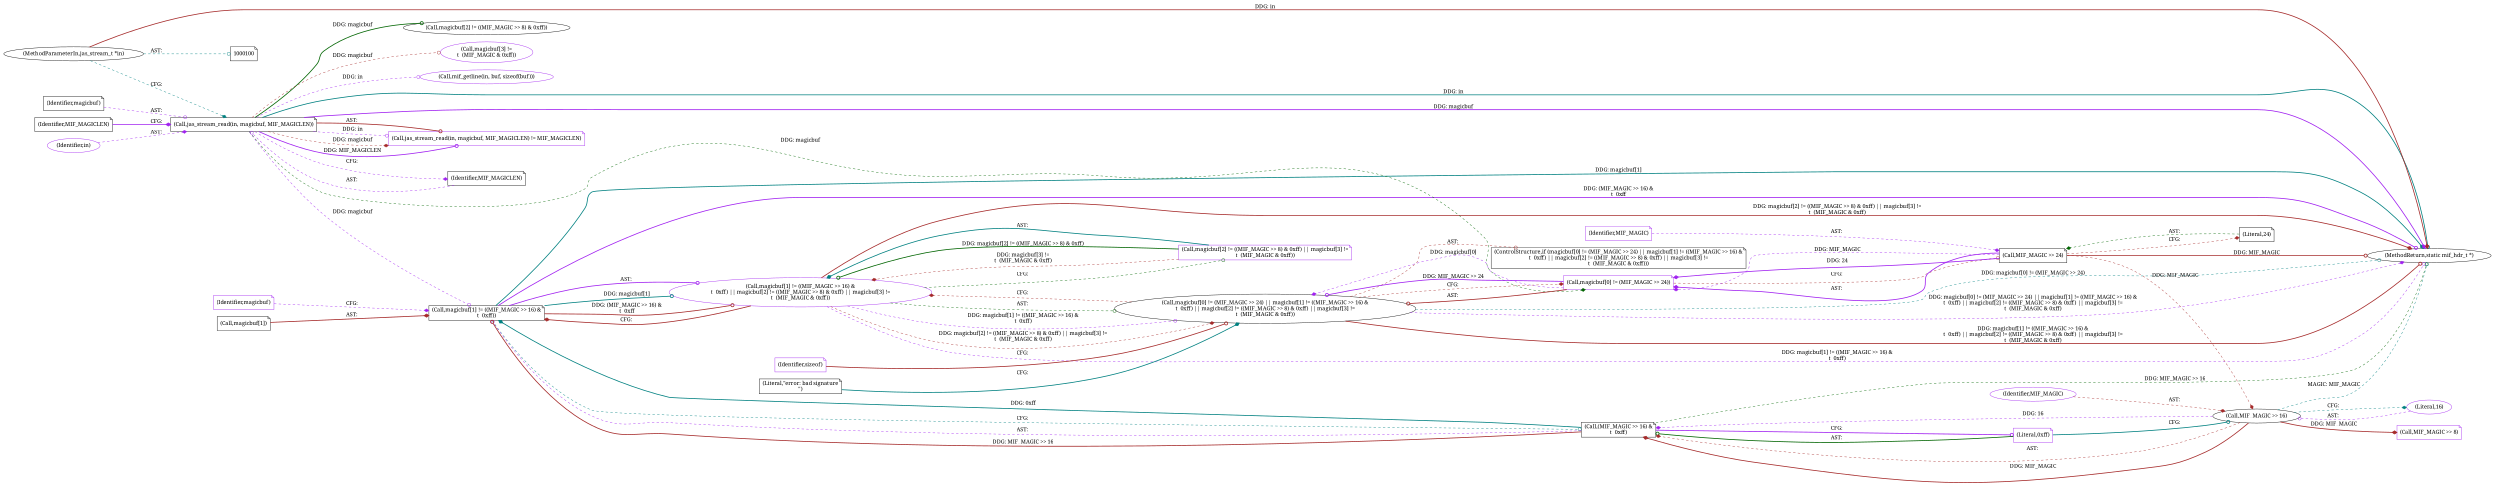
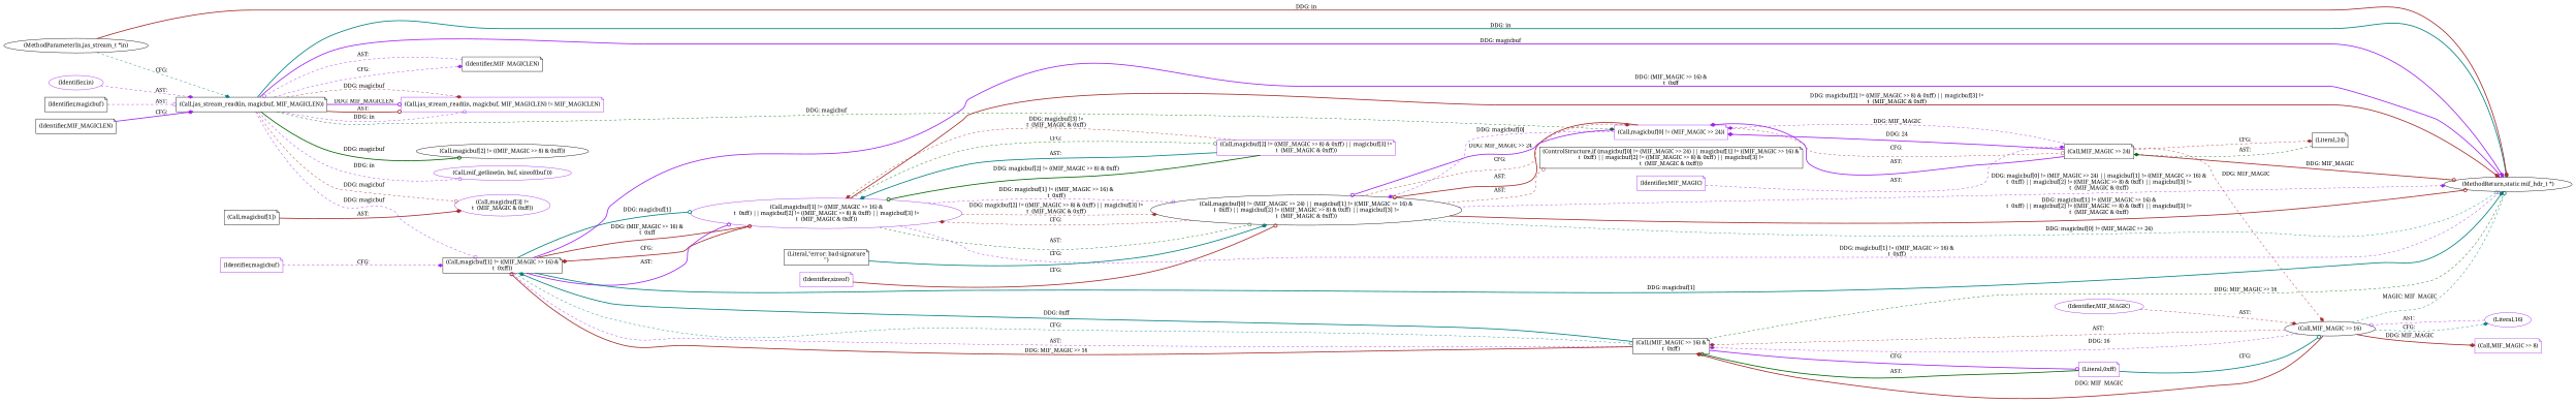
  digraph {
    fontname="Noto Serif"
    rankdir=LR
    node [color=black fontname="Noto Serif" shape=note]
    edge [arrowhead=odot color=purple fontname="Noto Serif" style=dashed]
    n1 [label="(Call,magicbuf[1] != ((MIF_MAGIC >> 16) &\n\t  0xff))"]
    n2 [label="(Call,(MIF_MAGIC >> 16) &\n\t  0xff)"]
    n3 [color=purple label="(Call,magicbuf[1] != ((MIF_MAGIC >> 16) &\n\t  0xff) || magicbuf[2] != ((MIF_MAGIC >> 8) & 0xff) || magicbuf[3] !=\n\t  (MIF_MAGIC & 0xff))" shape=ellipse]
    n4 [label="(MethodReturn,static mif_hdr_t *)" shape=ellipse]
    n5 [color=purple label="(Literal,0xff)"]
    n6 [label="(Call,magicbuf[0] != (MIF_MAGIC >> 24) || magicbuf[1] != ((MIF_MAGIC >> 16) &\n\t  0xff) || magicbuf[2] != ((MIF_MAGIC >> 8) & 0xff) || magicbuf[3] !=\n\t  (MIF_MAGIC & 0xff))" shape=ellipse]
    n7 [color=purple label="(Call,magicbuf[2] != ((MIF_MAGIC >> 8) & 0xff) || magicbuf[3] !=\n\t  (MIF_MAGIC & 0xff))"]
    n8 [label="(Call,jas_stream_read(in, magicbuf, MIF_MAGICLEN))"]
    n9 [color=purple label="(Call,jas_stream_read(in, magicbuf, MIF_MAGICLEN) != MIF_MAGICLEN)"]
    n10 [label="(Identifier,MIF_MAGICLEN)"]
    n11 [color=purple label="(Call,magicbuf[0] != (MIF_MAGIC >> 24))"]
    n12 [label="(Call,magicbuf[2] != ((MIF_MAGIC >> 8) & 0xff))" shape=ellipse]
    n13 [color=purple label="(Call,magicbuf[3] !=\n\t  (MIF_MAGIC & 0xff))" shape=ellipse]
    n14 [color=purple label="(Call,mif_getline(in, buf, sizeof(buf)))" shape=ellipse]
    n15 [label="(Call,MIF_MAGIC >> 24)"]
    n16 [label="(MethodParameterIn,jas_stream_t *in)" shape=ellipse]
-   1000100
    n18 [label="(Call,MIF_MAGIC >> 16)" shape=ellipse]
    n19 [color=purple label="(Literal,16)" shape=ellipse]
    n20 [color=purple label="(Call,MIF_MAGIC >> 8)"]
    n21 [label="(Literal,24)"]
    n22 [label="(ControlStructure,if (magicbuf[0] != (MIF_MAGIC >> 24) || magicbuf[1] != ((MIF_MAGIC >> 16) &\n\t  0xff) || magicbuf[2] != ((MIF_MAGIC >> 8) & 0xff) || magicbuf[3] !=\n\t  (MIF_MAGIC & 0xff)))"]
    n23 [color=purple label="(Identifier,in)" shape=ellipse]
    n24 [label="(Identifier,magicbuf)"]
    n25 [color=purple label="(Identifier,MIF_MAGIC)" shape=ellipse]
    n26 [label="(Literal,\"error: bad signature\n\")"]
    n27 [label="(Call,magicbuf[1])"]
    n28 [color=purple label="(Identifier,magicbuf)"]
    n29 [label="(Identifier,MIF_MAGICLEN)"]
    n30 [color=purple label="(Identifier,MIF_MAGIC)"]
    n31 [color=purple label="(Identifier,sizeof)"]
    n1 -> n2 [color=teal label="CFG: "]
    n1 -> n3 [label="AST: " style=bold]
    n1 -> n3 [color=teal label="DDG: magicbuf[1]" style=bold]
    n1 -> n3 [color=brown label="DDG: (MIF_MAGIC >> 16) &\n\t  0xff" style=bold]
    n1 -> n4 [arrowhead=diamond color=teal label="DDG: magicbuf[1]" style=bold]
    n1 -> n4 [label="DDG: (MIF_MAGIC >> 16) &\n\t  0xff" style=bold]
    n2 -> n1 [label="AST: "]
    n2 -> n1 [color=brown label="DDG: MIF_MAGIC >> 16" style=bold]
    n2 -> n1 [arrowhead=diamond color=teal label="DDG: 0xff" style=bold]
    n2 -> n4 [color=darkgreen label="DDG: MIF_MAGIC >> 16"]
    n2 -> n5 [label="CFG: " style=bold]
    n3 -> n1 [arrowhead=diamond color=brown label="CFG: " style=bold]
    n3 -> n4 [label="DDG: magicbuf[1] != ((MIF_MAGIC >> 16) &\n\t  0xff)"]
    n3 -> n4 [arrowhead=diamond color=brown label="DDG: magicbuf[2] != ((MIF_MAGIC >> 8) & 0xff) || magicbuf[3] !=\n\t  (MIF_MAGIC & 0xff)" style=bold]
    n3 -> n6 [color=darkgreen label="AST: "]
    n3 -> n6 [label="DDG: magicbuf[1] != ((MIF_MAGIC >> 16) &\n\t  0xff)"]
    n3 -> n6 [arrowhead=diamond color=brown label="DDG: magicbuf[2] != ((MIF_MAGIC >> 8) & 0xff) || magicbuf[3] !=\n\t  (MIF_MAGIC & 0xff)"]
    n3 -> n7 [color=darkgreen label="CFG: "]
    n5 -> n2 [color=darkgreen label="AST: " style=bold]
    n5 -> n18 [color=teal label="CFG: " style=bold]
    n6 -> n3 [arrowhead=diamond color=brown label="CFG: "]
    n6 -> n4 [color=teal label="DDG: magicbuf[0] != (MIF_MAGIC >> 24)"]
    n6 -> n4 [arrowhead=diamond label="DDG: magicbuf[0] != (MIF_MAGIC >> 24) || magicbuf[1] != ((MIF_MAGIC >> 16) &\n\t  0xff) || magicbuf[2] != ((MIF_MAGIC >> 8) & 0xff) || magicbuf[3] !=\n\t  (MIF_MAGIC & 0xff)"]
    n6 -> n4 [color=brown label="DDG: magicbuf[1] != ((MIF_MAGIC >> 16) &\n\t  0xff) || magicbuf[2] != ((MIF_MAGIC >> 8) & 0xff) || magicbuf[3] !=\n\t  (MIF_MAGIC & 0xff)" style=bold]
    n6 -> n11 [arrowhead=diamond color=brown label="CFG: "]
    n6 -> n22 [color=brown label="AST: "]
    n7 -> n3 [arrowhead=diamond color=teal label="AST: " style=bold]
    n7 -> n3 [color=darkgreen label="DDG: magicbuf[2] != ((MIF_MAGIC >> 8) & 0xff)" style=bold]
    n7 -> n3 [arrowhead=diamond color=brown label="DDG: magicbuf[3] !=\n\t  (MIF_MAGIC & 0xff)"]
    n8 -> n1 [label="DDG: magicbuf"]
    n8 -> n4 [color=teal label="DDG: in" style=bold]
    n8 -> n4 [arrowhead=diamond label="DDG: magicbuf" style=bold]
    n8 -> n9 [color=brown label="AST: " style=bold]
    n8 -> n9 [label="DDG: in"]
    n8 -> n9 [arrowhead=diamond color=brown label="DDG: magicbuf"]
    n8 -> n9 [label="DDG: MIF_MAGICLEN" style=bold]
    n8 -> n10 [arrowhead=diamond label="CFG: "]
    n8 -> n11 [arrowhead=diamond color=darkgreen label="DDG: magicbuf"]
    n8 -> n12 [color=darkgreen label="DDG: magicbuf" style=bold]
    n8 -> n13 [color=brown label="DDG: magicbuf"]
    n8 -> n14 [label="DDG: in"]
    n10 -> n8 [label="AST: "]
    n11 -> n6 [color=brown label="AST: " style=bold]
    n11 -> n6 [arrowhead=diamond label="DDG: magicbuf[0]"]
    n11 -> n6 [label="DDG: MIF_MAGIC >> 24" style=bold]
    n11 -> n15 [color=brown label="CFG: "]
    n15 -> n4 [color=brown label="DDG: MIF_MAGIC" style=bold]
    n15 -> n11 [arrowhead=diamond label="AST: " style=bold]
    n15 -> n11 [arrowhead=diamond label="DDG: MIF_MAGIC"]
    n15 -> n11 [arrowhead=diamond label="DDG: 24" style=bold]
    n15 -> n18 [arrowhead=diamond color=brown label="DDG: MIF_MAGIC"]
    n15 -> n21 [arrowhead=diamond color=brown label="CFG: "]
    n16 -> n4 [arrowhead=diamond color=brown label="DDG: in" style=bold]
    n16 -> n8 [arrowhead=diamond color=teal label="CFG: "]
-   n16 -> 1000100 [color=teal label="AST: "]
    n18 -> n2 [arrowhead=diamond color=brown label="AST: "]
    n18 -> n2 [arrowhead=diamond color=brown label="DDG: MIF_MAGIC" style=bold]
    n18 -> n2 [arrowhead=diamond label="DDG: 16"]
    n18 -> n4 [color=teal label="MAGIC: MIF_MAGIC"]
    n18 -> n19 [arrowhead=diamond color=teal label="CFG: "]
    n18 -> n20 [arrowhead=diamond color=brown label="DDG: MIF_MAGIC" style=bold]
    n19 -> n18 [label="AST: "]
    n21 -> n15 [arrowhead=diamond color=darkgreen label="AST: "]
    n23 -> n8 [arrowhead=diamond label="AST: "]
    n24 -> n8 [label="AST: "]
    n25 -> n18 [arrowhead=diamond color=brown label="AST: "]
    n26 -> n6 [arrowhead=diamond color=teal label="CFG: " style=bold]
-   n27 -> n1 [arrowhead=diamond color=brown label="AST: " style=bold]
+   n27 -> n13 [arrowhead=diamond color=brown label="AST: " style=bold]
    n28 -> n1 [arrowhead=diamond label="CFG: "]
    n29 -> n8 [arrowhead=diamond label="CFG: " style=bold]
    n30 -> n15 [arrowhead=diamond label="AST: "]
    n31 -> n6 [color=brown label="CFG: " style=bold]
  }
